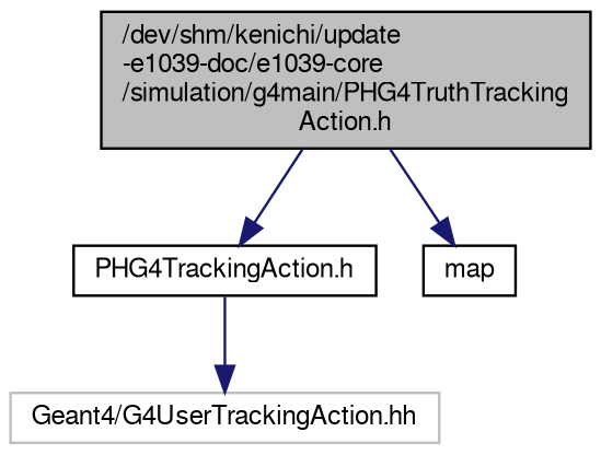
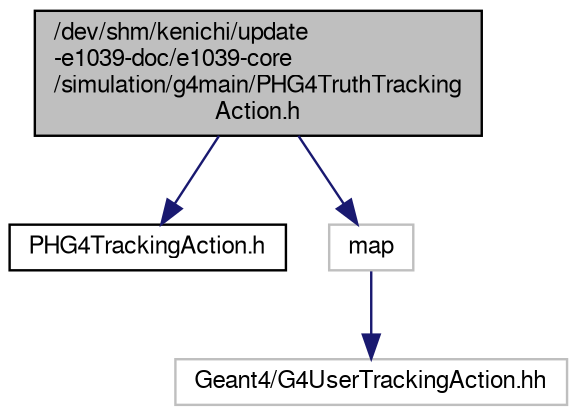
  digraph {
    node [color=black fontname=FreeSans fontsize=10 shape=record]
    edge [color=midnightblue fontname=FreeSans fontsize=10 labelfontname=FreeSans labelfontsize=10 style=solid]
    n1 [fillcolor=grey75 fontcolor=black height=0.2 label="/dev/shm/kenichi/update\l-e1039-doc/e1039-core\l/simulation/g4main/PHG4TruthTracking\lAction.h" style=filled width=0.4]
    n2 [height=0.2 label="PHG4TrackingAction.h" width=0.4]
-   n3 [height=0.2 label=map width=0.4]
+   n3 [color=grey75 height=0.2 label=map width=0.4]
    n4 [color=grey75 height=0.2 label="Geant4/G4UserTrackingAction.hh" width=0.4]
    n1 -> n2
    n1 -> n3
-   n2 -> n4
+   n3 -> n4
  }
